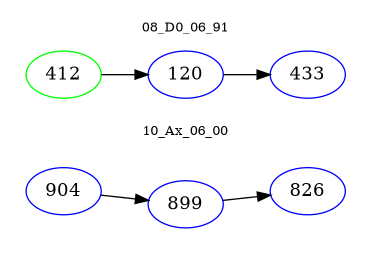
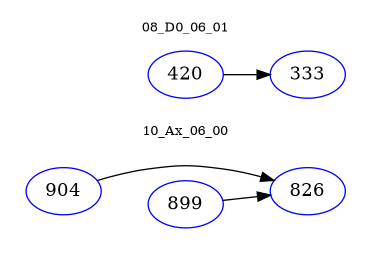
  digraph {
    rankdir=LR
    node [color=blue]
    edge [color=black]
    n1 [label=904]
    n2 [label=899]
    n3 [label=826]
-   n4 [color=green label=412]
-   n5 [label=120]
-   n6 [label=433]
+   n5 [label=420]
+   n6 [label=333]
    subgraph cluster_1 {
      color=white
      fontsize=10
      label="10_Ax_06_00"
      n1
      n2
      n3
    }
    subgraph cluster_2 {
      color=white
      fontsize=10
-     label="08_D0_06_91"
-     n4
+     label="08_D0_06_01"
      n5
      n6
    }
-   n1 -> n2
+   n1 -> n3
    n2 -> n3
-   n4 -> n5
    n5 -> n6
  }
